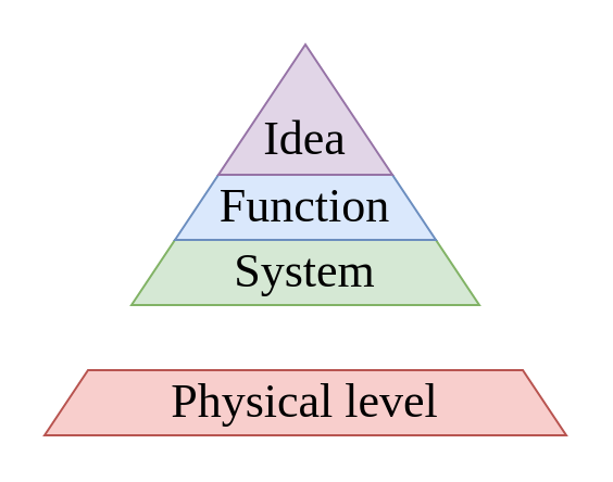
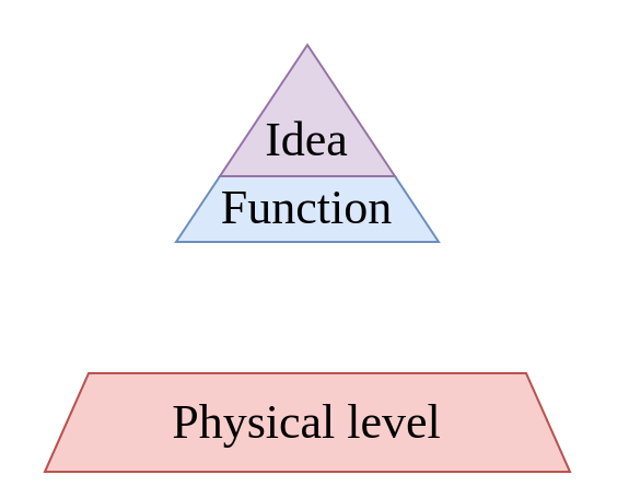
  <mxCell id="0" />
  <mxCell id="1" parent="0" />
- <mxCell id="2" value="Physical level" style="shape=trapezoid;perimeter=trapezoidPerimeter;whiteSpace=wrap;html=1;fixedSize=1;fontFamily=UGent Panno Text;fontSize=22;fillColor=#f8cecc;strokeColor=#b85450;" vertex="1" parent="1"><mxGeometry x="20" y="170" width="240" height="30" as="geometry" /></mxCell>
- <mxCell id="3" value="System" style="shape=trapezoid;perimeter=trapezoidPerimeter;whiteSpace=wrap;html=1;fixedSize=1;fontFamily=UGent Panno Text;fontSize=22;fillColor=#d5e8d4;strokeColor=#82b366;" vertex="1" parent="1"><mxGeometry x="60" y="110" width="160" height="30" as="geometry" /></mxCell>
+ <mxCell id="2" value="Physical level" style="shape=trapezoid;perimeter=trapezoidPerimeter;whiteSpace=wrap;html=1;fixedSize=1;fontFamily=UGent Panno Text;fontSize=22;fillColor=#f8cecc;strokeColor=#b85450;" vertex="1" parent="1"><mxGeometry x="20" y="170" width="240" height="45" as="geometry" /></mxCell>
  <mxCell id="4" value="Function" style="shape=trapezoid;perimeter=trapezoidPerimeter;whiteSpace=wrap;html=1;fixedSize=1;fontFamily=UGent Panno Text;fontSize=22;fillColor=#dae8fc;strokeColor=#6c8ebf;" vertex="1" parent="1"><mxGeometry x="80" y="80" width="120" height="30" as="geometry" /></mxCell>
  <mxCell id="5" value="&lt;br&gt;Idea" style="triangle;whiteSpace=wrap;html=1;rotation=0;fontFamily=UGent Panno Text;fontSize=22;flipV=1;flipH=0;direction=south;labelPosition=center;verticalLabelPosition=middle;align=center;verticalAlign=middle;fillColor=#e1d5e7;strokeColor=#9673a6;" vertex="1" parent="1"><mxGeometry x="100" y="20" width="80" height="60" as="geometry" /></mxCell>
  <mxCell id="6" value="" style="shape=image;html=1;verticalAlign=top;verticalLabelPosition=bottom;labelBackgroundColor=#ffffff;imageAspect=0;aspect=fixed;image=https://cdn1.iconfinder.com/data/icons/user-pictures/100/female1-128.png" vertex="1" parent="1"><mxGeometry x="150" y="20" width="30" height="30" as="geometry" /></mxCell>
